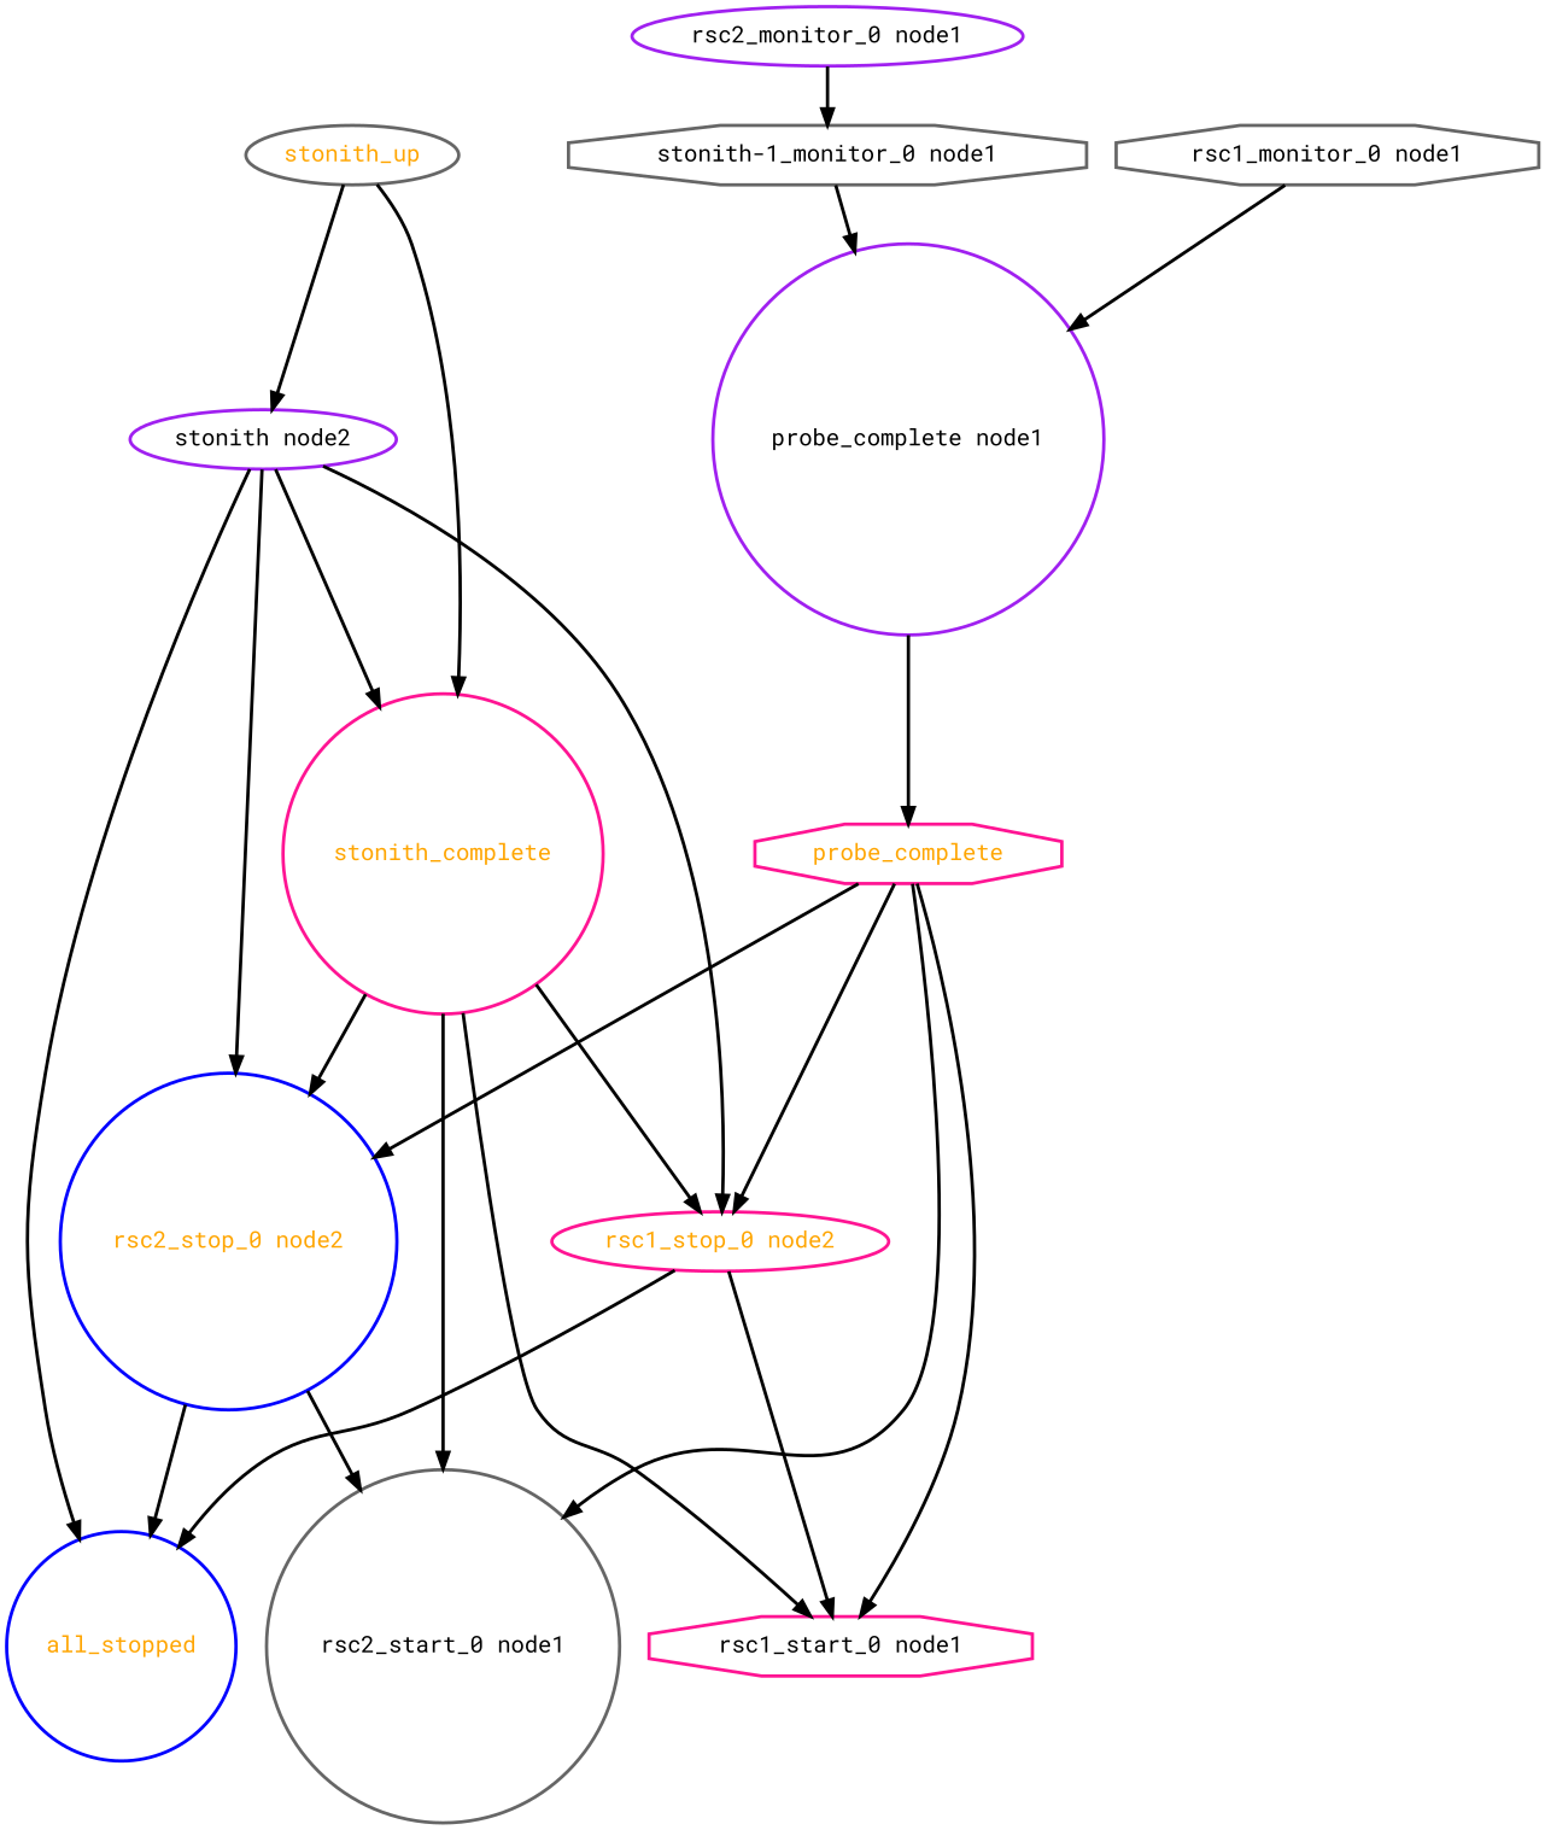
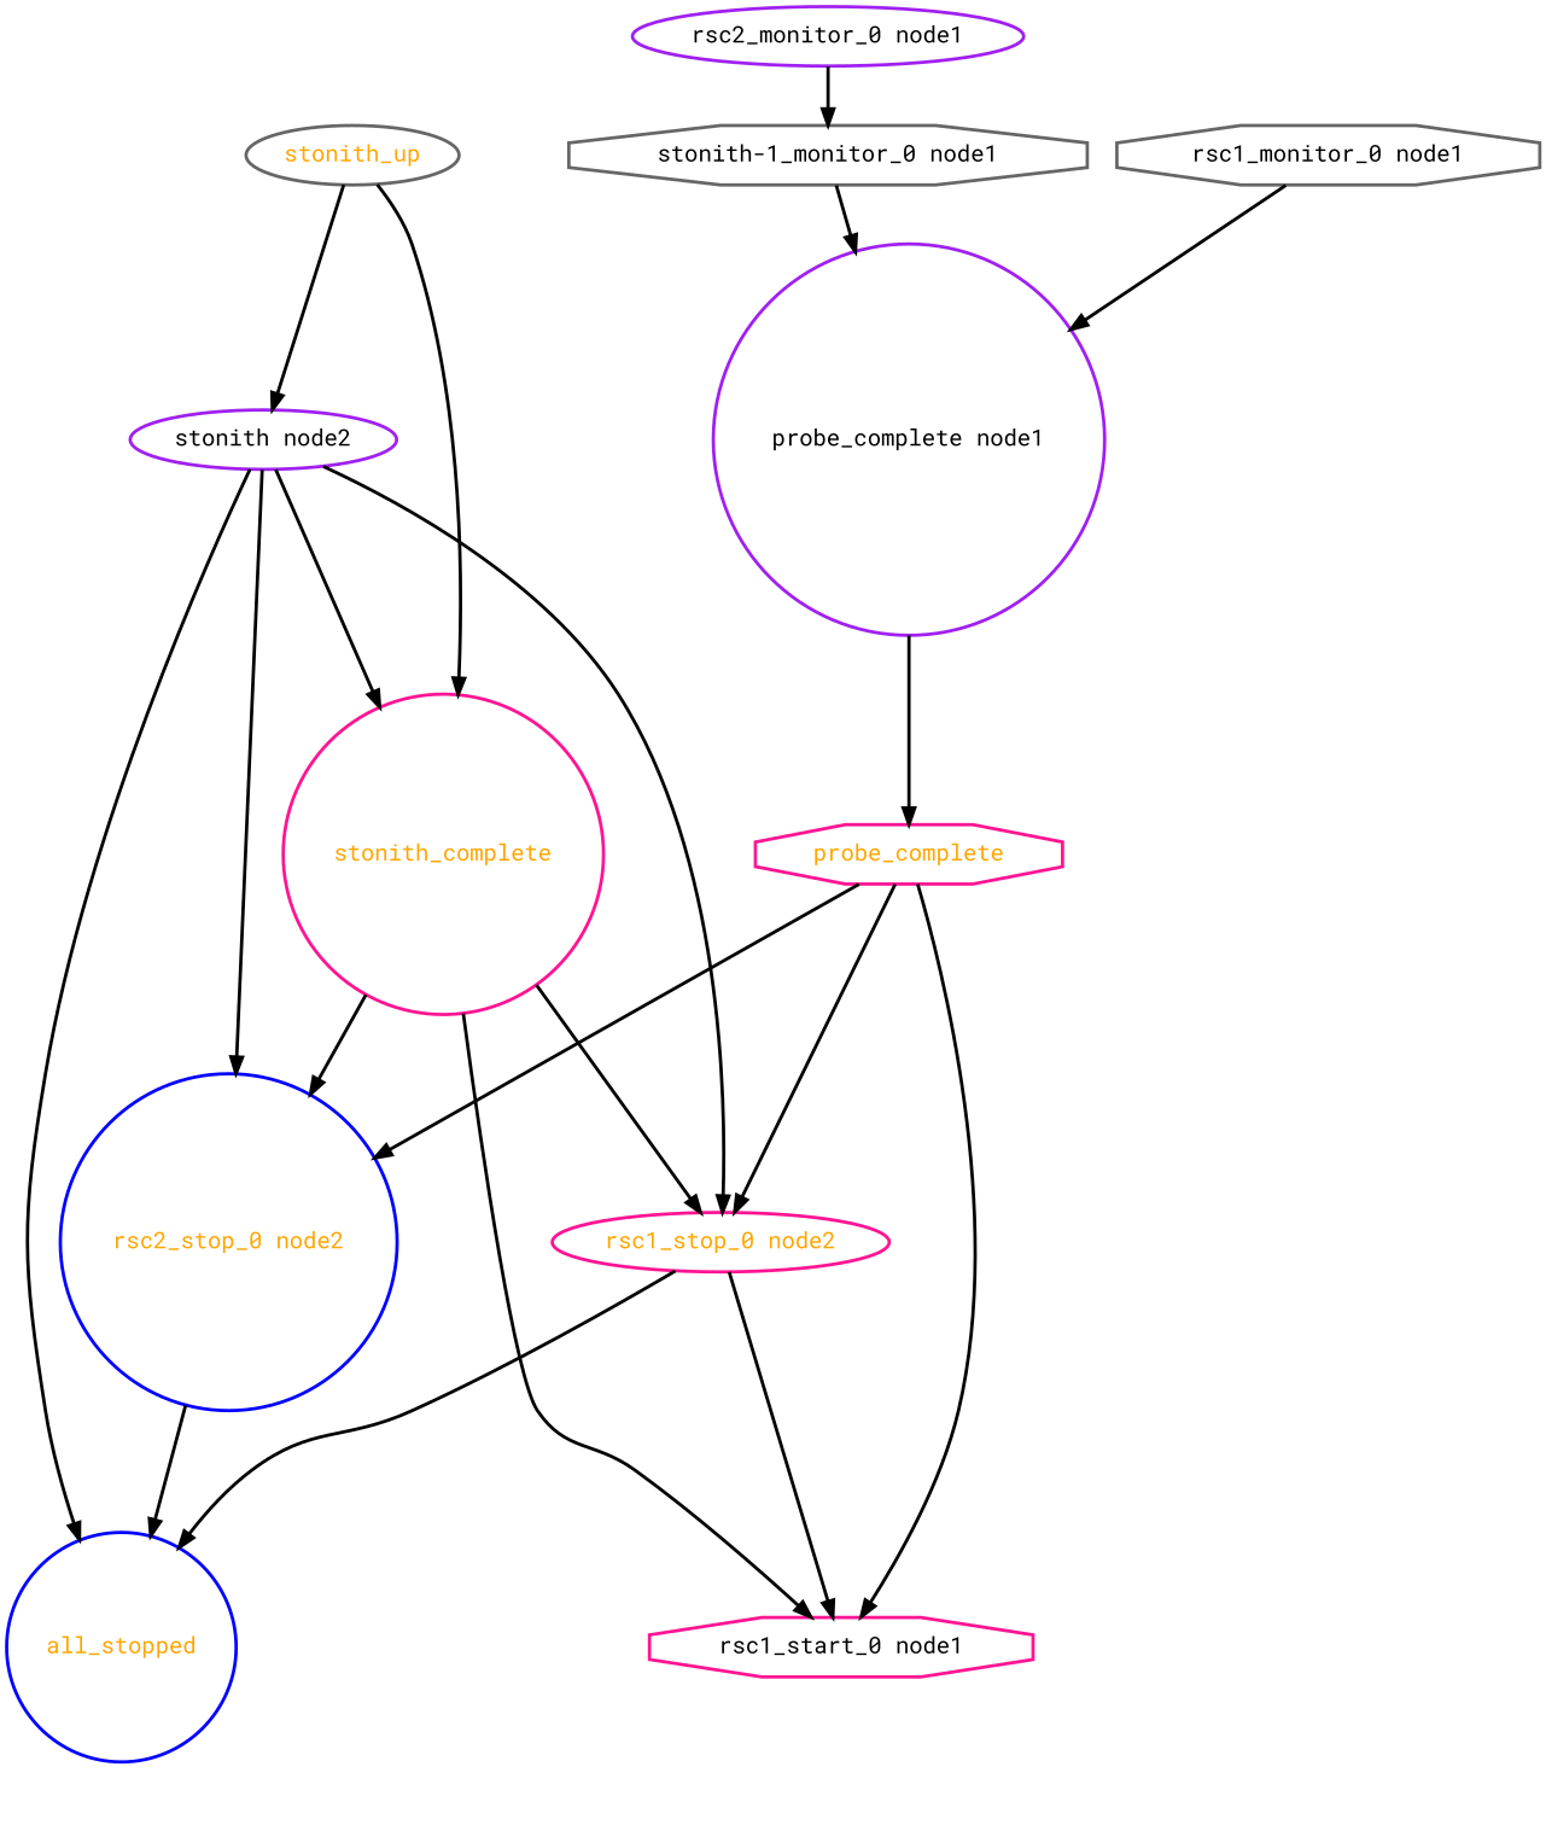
  digraph {
    fontname="Roboto Mono"
    node [color=deeppink fontcolor=black fontname="Roboto Mono" shape=circle style=bold]
    edge [fontname="Roboto Mono" style=bold]
    all_stopped [color=blue fontcolor=orange]
    probe_complete [fontcolor=orange shape=octagon]
    "probe_complete node1" [color=purple]
    "rsc1_start_0 node1" [shape=octagon]
    "rsc1_stop_0 node2" [fontcolor=orange shape=ellipse]
-   "rsc2_start_0 node1" [color=gray40]
    "rsc2_stop_0 node2" [color=blue fontcolor=orange]
    stonith_up [color=gray40 fontcolor=orange shape=ellipse]
    "stonith node2" [color=purple shape=ellipse]
    stonith_complete [fontcolor=orange]
    "rsc1_monitor_0 node1" [color=gray40 shape=octagon]
    "rsc2_monitor_0 node1" [color=purple shape=ellipse]
    "stonith-1_monitor_0 node1" [color=gray40 shape=octagon]
    probe_complete -> "rsc1_start_0 node1"
    probe_complete -> "rsc1_stop_0 node2"
-   probe_complete -> "rsc2_start_0 node1"
    probe_complete -> "rsc2_stop_0 node2"
    "probe_complete node1" -> probe_complete
    "rsc1_stop_0 node2" -> all_stopped
    "rsc1_stop_0 node2" -> "rsc1_start_0 node1"
    "rsc2_stop_0 node2" -> all_stopped
-   "rsc2_stop_0 node2" -> "rsc2_start_0 node1"
    stonith_up -> "stonith node2"
    stonith_up -> stonith_complete
    "stonith node2" -> all_stopped
    "stonith node2" -> "rsc1_stop_0 node2"
    "stonith node2" -> "rsc2_stop_0 node2"
    "stonith node2" -> stonith_complete
    stonith_complete -> "rsc1_start_0 node1"
    stonith_complete -> "rsc1_stop_0 node2"
-   stonith_complete -> "rsc2_start_0 node1"
    stonith_complete -> "rsc2_stop_0 node2"
    "rsc1_monitor_0 node1" -> "probe_complete node1"
    "rsc2_monitor_0 node1" -> "stonith-1_monitor_0 node1"
    "stonith-1_monitor_0 node1" -> "probe_complete node1"
  }
